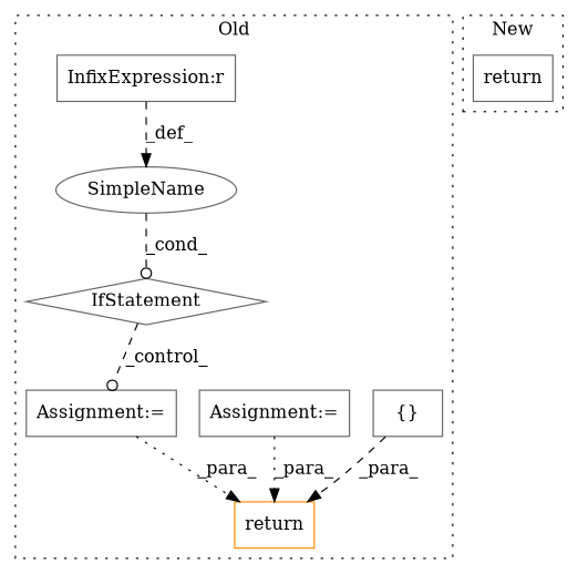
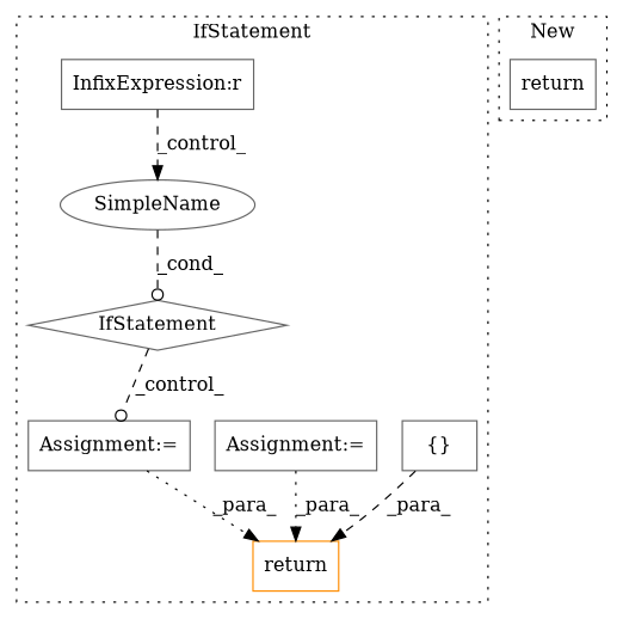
  digraph {
    node [a=41 color=gray40 l=7 shape=box]
    edge [arrowhead=normal style=dashed]
    n1 [a=4 l="1,1" label="{}" s="34118,34120"]
    n2 [color=darkorange label=return s=34087]
    n3 [a=7 l=1 label="Assignment:=" s=34069]
    n4 [a=7 l=1 label="Assignment:=" s=33988]
    n5 [a=25 l="4,2" label=IfStatement s="34039,34055" shape=diamond]
    n6 [a=42 label=SimpleName shape=ellipse l=""]
    n7 [a=27 l=4 label="InfixExpression:r" s=34047]
    n8 [label=return s=33879]
    subgraph cluster_1 {
-     label=Old
+     label=IfStatement
      style=dotted
      n1
      n2
      n3
      n4
      n5
      n6
      n7
    }
    subgraph cluster_2 {
      label=New
      style=dotted
      n8
    }
    n1 -> n2 [label=_para_]
    n3 -> n2 [label=_para_ style=dotted]
    n4 -> n2 [label=_para_ style=dotted]
    n5 -> n3 [arrowhead=odot label=_control_]
    n6 -> n5 [arrowhead=odot label=_cond_]
-   n7 -> n6 [label=_def_]
+   n7 -> n6 [label=_control_]
  }
